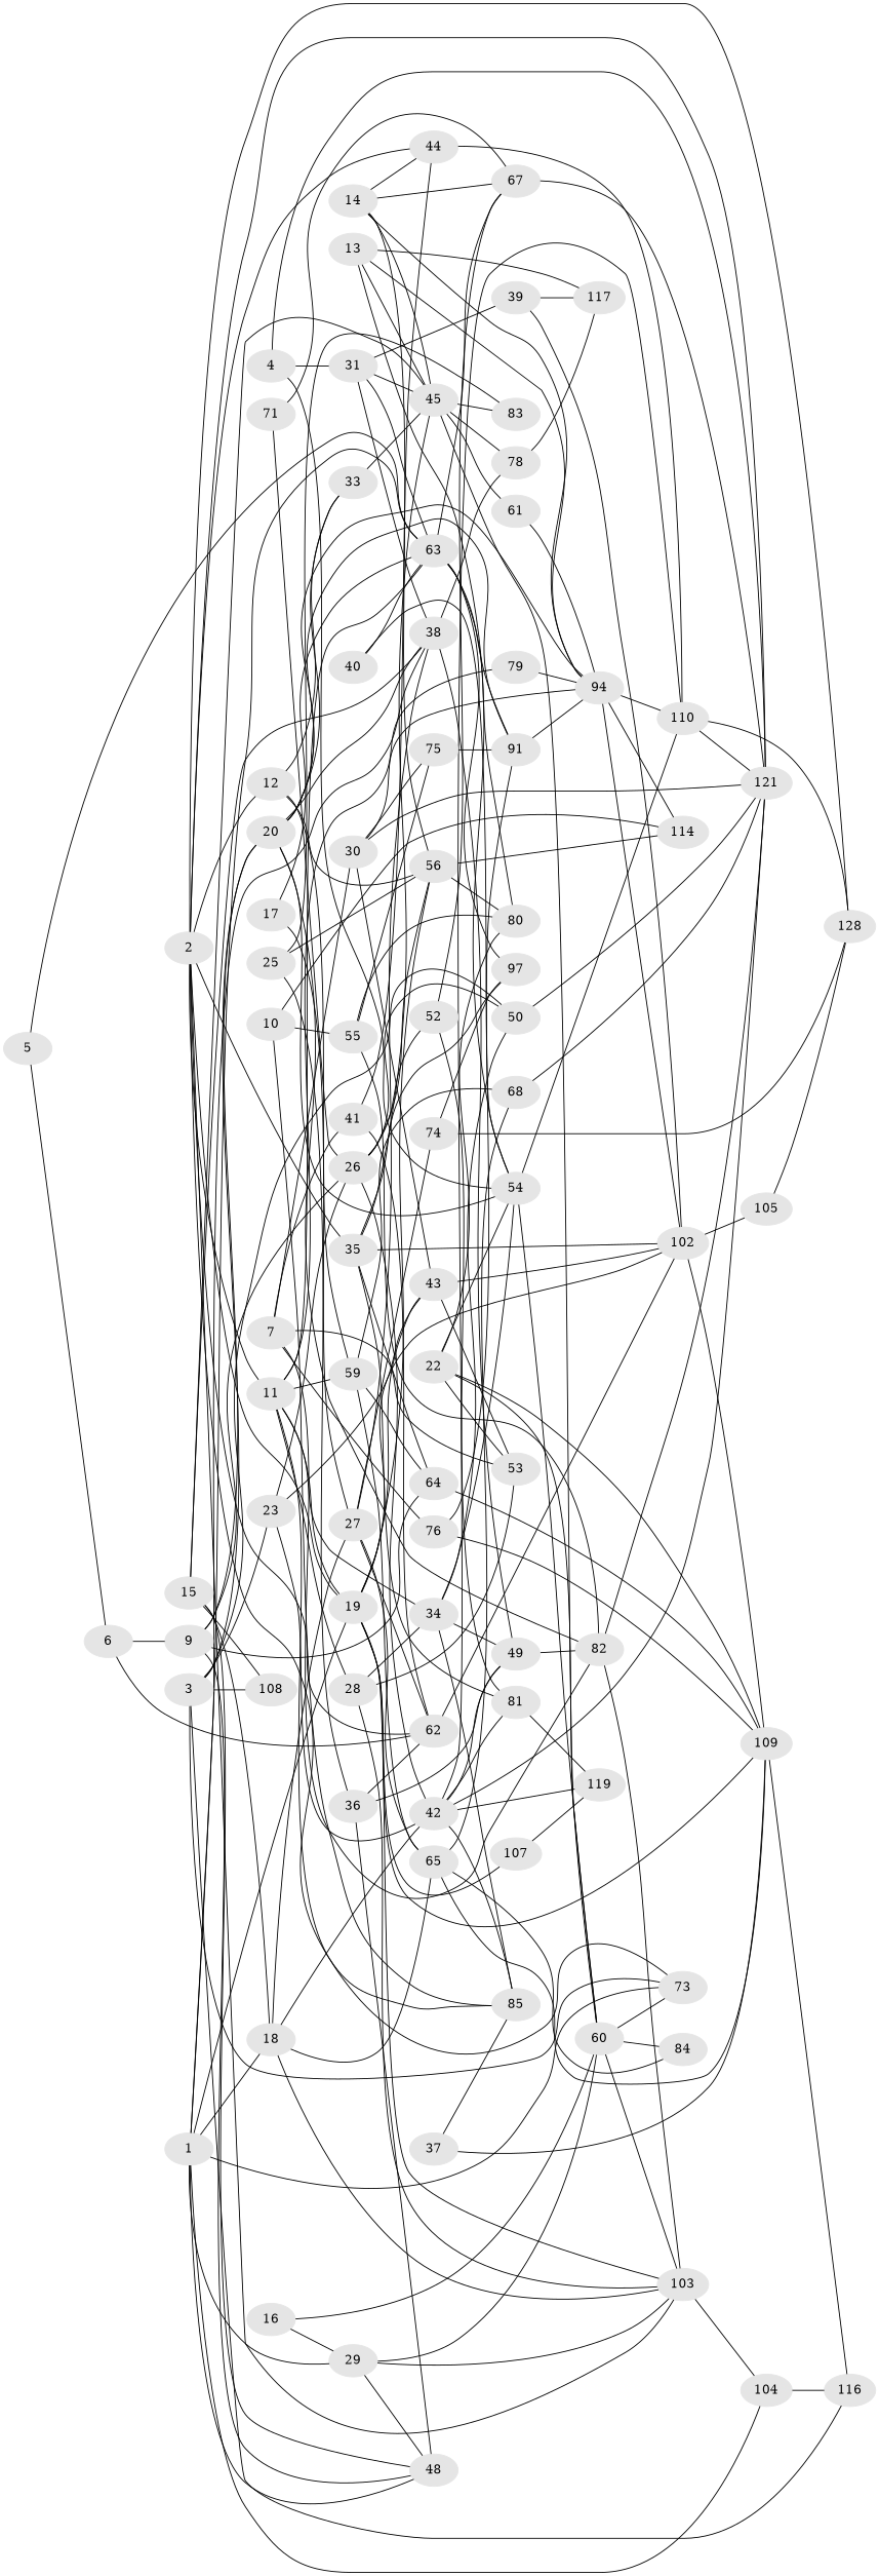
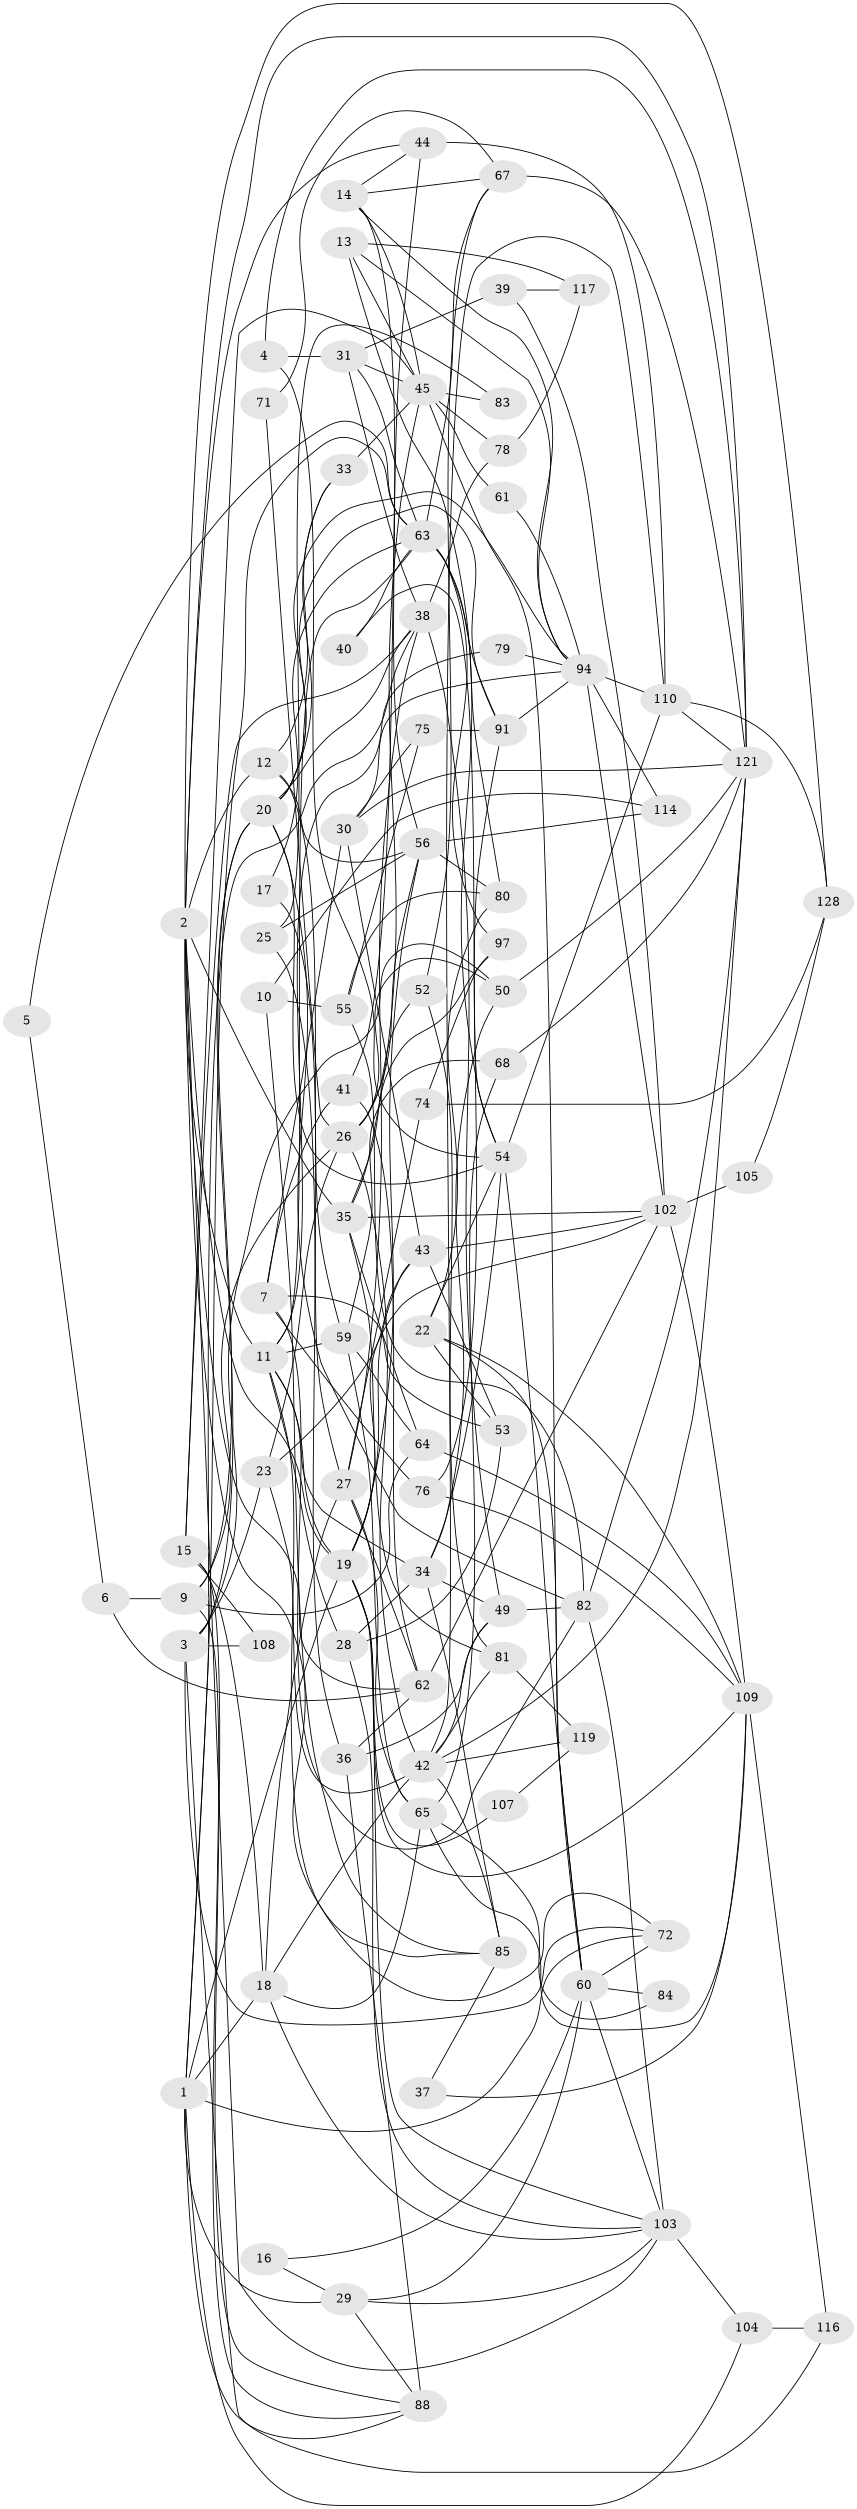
  graph {
    rankdir=LR
    node [color=gray90 style=filled]
    1 [super="+112"]
    18 [super="+86"]
    19 [super="+127"]
    29 [super="+95"]
    38 [super="+98"]
-   48
+   48 [label=88]
    63 [super="+106"]
-   73
+   73 [label=72]
    104
    103 [super="+120"]
    27 [super="+101"]
    42 [super="+47"]
    65 [super="+71"]
    56 [super="+69"]
    43 [super="+88"]
    102 [super="+129"]
    107
    109 [super="+125"]
    60 [super="+113"]
    49
    78
    67 [super="+87"]
    91
    n24 [label=80]
    97
    116
    2 [super="+8"]
    11 [super="+58"]
    12 [super="+72"]
    35 [super="+115"]
    44 [super="+118"]
    62 [super="+100"]
    85 [super="+130"]
    121 [super="+123"]
    128
    28
    34 [super="+122"]
    59 [super="+92"]
    79
    33
    64
    45 [super="+89"]
    81
    110 [super="+126"]
    3 [super="+51"]
    20 [super="+66"]
    23
    50
    108
    82 [super="+111"]
    54 [super="+93"]
    94 [super="+99"]
    26 [super="+46"]
    22 [super="+32"]
    53 [super="+70"]
    4
    31 [super="+77"]
    39
    5
    6
    9 [super="+24"]
    7 [super="+96"]
    30
    41
    76
    75
    52 [super="+57"]
    10 [super="+80"]
    55
    114
    68
    83
    61
    13
    117
    14 [super="+124"]
    15
    16
    84
    74
    17
    119
    105
    n84 [label=71]
    36 [super="+131"]
    25
    37
    40
    1 -- 18
    1 -- 19
    1 -- 29
    1 -- 38
    1 -- 48
    1 -- 63
    1 -- 73
    1 -- 104
    18 -- 103
    18 -- 27 [weight=2]
    18 -- 42
    18 -- 65
    19 -- 103 [weight=2]
    19 -- 56
    19 -- 43
    19 -- 102
    19 -- 107
    19 -- 109
    29 -- 48
    29 -- 103
    29 -- 60
    38 -- 49
    38 -- 78
    63 -- 67
    63 -- 91
    63 -- n24
    63 -- 97
    104 -- 116
    103 -- 104
    27 -- 38
    27 -- 65
    27 -- 62
    27 -- 74
    42 -- 49
    42 -- 85 [weight=2]
    42 -- 121
    42 -- 81
    42 -- 110
    42 -- 119
    65 -- 109
    65 -- 68
    65 -- 84
    56 -- n24
    56 -- 114
    43 -- 102
    43 -- 53
    102 -- 109
    102 -- 105
    107 -- 119
    109 -- 116
    60 -- 73
    60 -- 103
    60 -- 84
    49 -- 82
    78 -- 117
    67 -- 121
    91 -- 94
    2 -- 19
    2 -- 103
    2 -- 11
    2 -- 12 [weight=2]
    2 -- 35
    2 -- 44
    2 -- 62
    2 -- 85
    2 -- 121 [weight=2]
    2 -- 128
    11 -- 19
    11 -- 63
    11 -- 73
    11 -- 28
    11 -- 34
    11 -- 59
    11 -- 79
    12 -- 56
    12 -- 59
    12 -- 33
    35 -- 102 [weight=2]
    35 -- 97
    35 -- 64
    35 -- 45
    35 -- 81
    44 -- 110
    62 -- 102
    28 -- 103
    28 -- 34
    28 -- 53
    34 -- 49
    34 -- 85
    34 -- 50
    34 -- 54
    59 -- 65
    59 -- 64
    59 -- 68
    79 -- 94
    33 -- 45
    64 -- 109
    45 -- 60
    45 -- 78
    45 -- 83
    45 -- 61
    81 -- 119
    110 -- 121
    110 -- 128
    3 -- 73
    3 -- 116
    3 -- 20
    3 -- 23
    3 -- 50
    3 -- 108
    20 -- 38
    20 -- 91
    20 -- 33
    20 -- 82
    20 -- 54
    20 -- 94
    23 -- 42
    23 -- 43
    23 -- 26
    50 -- 121
    82 -- 103
    82 -- 121
    54 -- 60
    54 -- 110
    94 -- 102
    94 -- 110
    94 -- 114
    26 -- 42
    26 -- 56
    26 -- 50
    26 -- 52
    22 -- 109
    22 -- 60
    22 -- n24
    22 -- 54
    22 -- 53
    4 -- 121
    4 -- 54
    4 -- 31
    31 -- 38
    31 -- 63
    31 -- 45
    31 -- 39
    39 -- 102
    39 -- 117
    5 -- 63
    5 -- 6
    6 -- 62
    6 -- 9
    9 -- 48
    9 -- 64
    9 -- 20
    9 -- 26
    7 -- 82
    7 -- 53
    7 -- 30
    7 -- 41
    7 -- 76
    30 -- 43
    30 -- 121
    30 -- 94
    30 -- 75
    41 -- 44
    41 -- 62
    76 -- 109
    76 -- 91
    75 -- 91
    52 -- 67
    52 -- 81
    10 -- 85
    10 -- 55
    10 -- 114
    55 -- n24
    55 -- 82
    55 -- 75
    68 -- 121
    61 -- 94
    13 -- 45
    13 -- 54
    13 -- 94
    13 -- 117
    14 -- 56
    14 -- 67
    14 -- 44
    14 -- 45
    14 -- 94
    15 -- 18
    15 -- 38
    15 -- 48
    15 -- 45
    15 -- 108
    16 -- 29
    16 -- 60
    74 -- 97
    74 -- 128
    17 -- 63
    17 -- 27
    105 -- 128
    n84 -- 67
    n84 -- 26
    36 -- 48
    36 -- 49
    36 -- 62
    25 -- 56
    25 -- 83
    25 -- 36
    37 -- 109
    37 -- 85
    40 -- 63
    40 -- 54
  }
